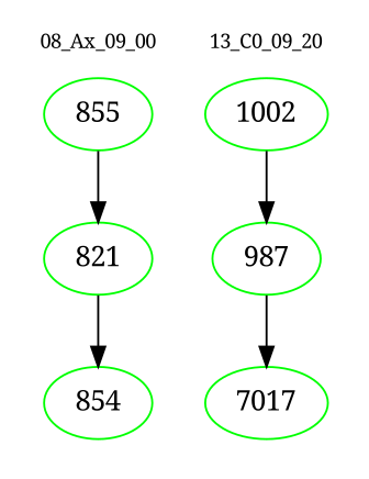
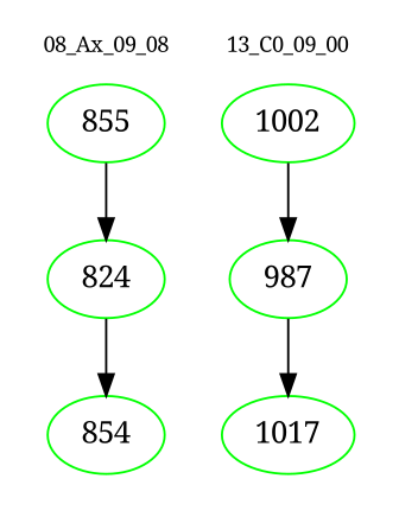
  digraph {
    fontname="Noto Serif"
    node [color=green fontname="Noto Serif"]
    edge [color=black fontname="Noto Serif"]
    n1 [label=855]
-   n2 [label=821]
+   n2 [label=824]
    n3 [label=854]
    n4 [label=1002]
    n5 [label=987]
-   n6 [label=7017]
+   n6 [label=1017]
    subgraph cluster_1 {
      color=white
      fontsize=10
-     label="08_Ax_09_00"
+     label="08_Ax_09_08"
      n1
      n2
      n3
    }
    subgraph cluster_2 {
      color=white
      fontsize=10
-     label="13_C0_09_20"
+     label="13_C0_09_00"
      n4
      n5
      n6
    }
    n1 -> n2
    n2 -> n3
    n4 -> n5
    n5 -> n6
  }
